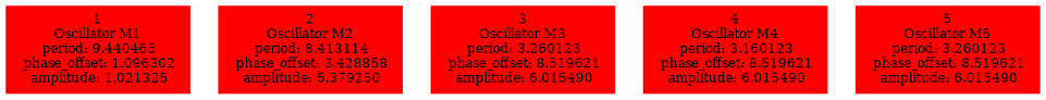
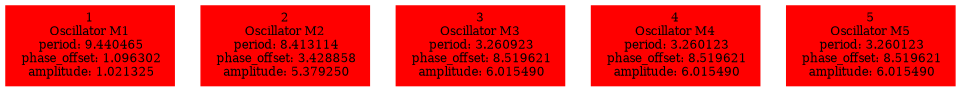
  digraph {
    forcelabels=true
    node [color=red fontsize=8 shape=box style=filled]
    n1 [label=<1<BR />Oscillator M1<BR /> period: 9.440465<BR /> phase_offset: 1.096302<BR /> amplitude: 1.021325>]
    n2 [label=<2<BR />Oscillator M2<BR /> period: 8.413114<BR /> phase_offset: 3.428858<BR /> amplitude: 5.379250>]
-   n3 [label=<3<BR />Oscillator M3<BR /> period: 3.260123<BR /> phase_offset: 8.519621<BR /> amplitude: 6.015490>]
-   n4 [label=<4<BR />Oscillator M4<BR /> period: 3.160123<BR /> phase_offset: 8.519621<BR /> amplitude: 6.015490>]
+   n3 [label=<3<BR />Oscillator M3<BR /> period: 3.260923<BR /> phase_offset: 8.519621<BR /> amplitude: 6.015490>]
+   n4 [label=<4<BR />Oscillator M4<BR /> period: 3.260123<BR /> phase_offset: 8.519621<BR /> amplitude: 6.015490>]
    n5 [label=<5<BR />Oscillator M5<BR /> period: 3.260123<BR /> phase_offset: 8.519621<BR /> amplitude: 6.015490>]
  }
